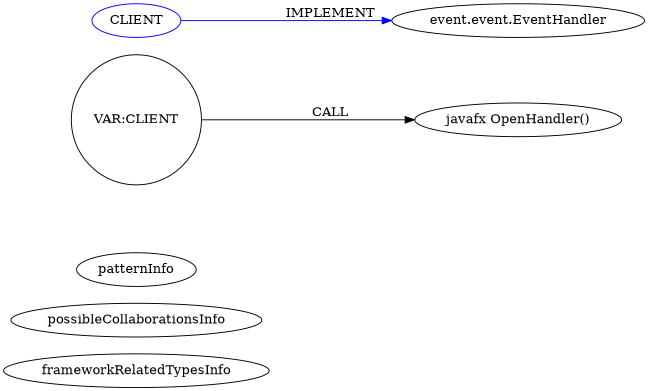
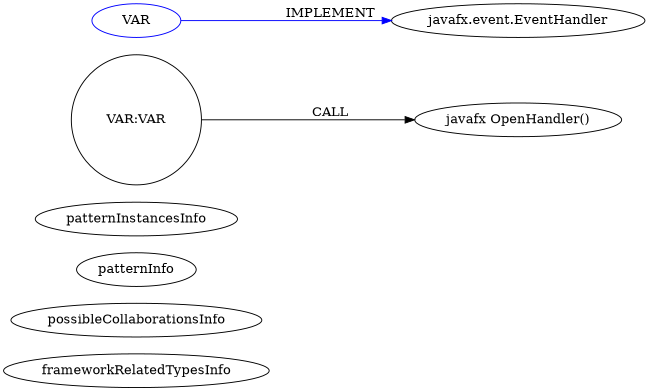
  digraph {
    rankdir=LR
    frameworkRelatedTypesInfo
    possibleCollaborationsInfo
    patternInfo [frequency=2.0 patternRootClient=null]
+   patternInstancesInfo [0="ireardon-cs32-final~/ireardon-cs32-final/cs32-final-master/src/edu/brown/cs32/final_group/fx/TopMenuBar.java~TopMenuBar~3216" 1="Treehopper-clippingsparser~/Treehopper-clippingsparser/clippingsparser-master/src/main/java/eu/hohenegger/clippingsparser/gui/Starter.java~Starter~1509"]
    n5 [isFrameworkType=false label="javafx OpenHandler()" vertexType=CONSTRUCTOR_CALL]
-   n6 [isFrameworkType=false label="VAR:CLIENT" shape=circle vertexType=VARIABLE_EXPRESION]
-   n7 [color=blue isFrameworkType=false label=CLIENT vertexType=REFERENCE_CLIENT_CLASS_DECLARATION]
-   n8 [isFrameworkType=false label="event.event.EventHandler" vertexType=FRAMEWORK_INTERFACE_TYPE]
+   n6 [isFrameworkType=false label="VAR:VAR" shape=circle vertexType=VARIABLE_EXPRESION]
+   n7 [color=blue isFrameworkType=false label=VAR vertexType=REFERENCE_CLIENT_CLASS_DECLARATION]
+   n8 [isFrameworkType=false label="javafx.event.EventHandler" vertexType=FRAMEWORK_INTERFACE_TYPE]
    n6 -> n5 [label=CALL]
    n7 -> n8 [color=blue label=IMPLEMENT]
  }
